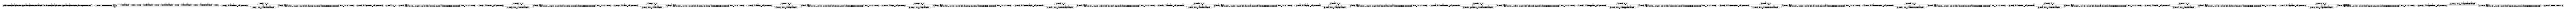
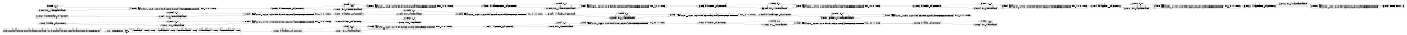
  digraph {
    rankdir=LR
    node [shape=record]
    n1 [label="{0\:\ 0x0000|MTH_ENTER_BLOCK\l|int r0 = (((((((((r4.user.hashCode() ^ 1000003) * 1000003) ^ r4.profile.hashCode()) * 1000003) ^ r4.coordinates.hashCode()) * 1000003) ^ r4.baseUrl.hashCode()) * 1000003) ^ r4.accessToken.hashCode()) * 1000003\lr3 = 0\l}"]
    n2 [label="{1\:\ 0x0033|if (r4.alternatives != null) goto L_0x0037\l}"]
    n3 [label="{2\:\ 0x0035|r2 = 0\l}"]
    n4 [label="{3\:\ 0x0037|int r2 = r4.alternatives.hashCode()\l}"]
    n5 [label="{4\:\ 0x003d|PHI: r2 \l  PHI: (r2v9 int) = (r2v86 int), (r2v87 int) binds: [B:3:0x0037, B:2:0x0035] A[DONT_GENERATE, DONT_INLINE]\l|int r0 = (r0 ^ r2) * 1000003\l}"]
    n6 [label="{5\:\ 0x0042|if (r4.geometries != null) goto L_0x0046\l}"]
    n7 [label="{6\:\ 0x0044|r2 = 0\l}"]
+   n8 [label="{7\:\ 0x0046|int r2 = r4.geometries.hashCode()\l}"]
    n9 [label="{8\:\ 0x004c|PHI: r2 \l  PHI: (r2v11 int) = (r2v83 int), (r2v84 int) binds: [B:7:0x0046, B:6:0x0044] A[DONT_GENERATE, DONT_INLINE]\l|int r0 = (r0 ^ r2) * 1000003\l}"]
    n10 [label="{9\:\ 0x0051|if (r4.overview != null) goto L_0x0055\l}"]
    n11 [label="{10\:\ 0x0053|r2 = 0\l}"]
    n12 [label="{11\:\ 0x0055|int r2 = r4.overview.hashCode()\l}"]
    n13 [label="{12\:\ 0x005b|PHI: r2 \l  PHI: (r2v13 int) = (r2v80 int), (r2v81 int) binds: [B:11:0x0055, B:10:0x0053] A[DONT_GENERATE, DONT_INLINE]\l|int r0 = (r0 ^ r2) * 1000003\l}"]
    n14 [label="{13\:\ 0x0060|if (r4.radius != null) goto L_0x0064\l}"]
    n15 [label="{14\:\ 0x0062|r2 = 0\l}"]
    n16 [label="{15\:\ 0x0064|int r2 = r4.radius.hashCode()\l}"]
-   n17 [label="{16\:\ 0x006a|PHI: r2 \l  PHI: (r2v15 int) = (r2v77 int), (r2v78 int) binds: [B:15:0x0064, B:14:0x0062] A[DONT_GENERATE, DONT_INLINE]\l|int r0 = (r0 ^ r2) * 1000003\l}"]
    n18 [label="{17\:\ 0x006f|if (r4.bearing != null) goto L_0x0073\l}"]
    n19 [label="{18\:\ 0x0071|r2 = 0\l}"]
    n20 [label="{19\:\ 0x0073|int r2 = r4.bearing.hashCode()\l}"]
    n21 [label="{20\:\ 0x0079|PHI: r2 \l  PHI: (r2v17 int) = (r2v74 int), (r2v75 int) binds: [B:19:0x0073, B:18:0x0071] A[DONT_GENERATE, DONT_INLINE]\l|int r0 = (r0 ^ r2) * 1000003\l}"]
    n22 [label="{21\:\ 0x007e|if (r4.steps != null) goto L_0x0082\l}"]
    n23 [label="{22\:\ 0x0080|r2 = 0\l}"]
    n24 [label="{23\:\ 0x0082|int r2 = r4.steps.hashCode()\l}"]
-   n25 [label="{24\:\ 0x0088|PHI: r2 \l  PHI: (r2v19 int) = (r2v71 int), (r2v72 int) binds: [B:23:0x0082, B:22:0x0080] A[DONT_GENERATE, DONT_INLINE]\l|int r0 = (r0 ^ r2) * 1000003\l}"]
    n26 [label="{25\:\ 0x008d|if (r4.continueStraight != null) goto L_0x0091\l}"]
    n27 [label="{26\:\ 0x008f|r2 = 0\l}"]
    n28 [label="{27\:\ 0x0091|int r2 = r4.continueStraight.hashCode()\l}"]
    n29 [label="{28\:\ 0x0097|PHI: r2 \l  PHI: (r2v21 int) = (r2v68 int), (r2v69 int) binds: [B:27:0x0091, B:26:0x008f] A[DONT_GENERATE, DONT_INLINE]\l|int r0 = (r0 ^ r2) * 1000003\l}"]
    n30 [label="{29\:\ 0x009c|if (r4.annotation != null) goto L_0x00a0\l}"]
    n31 [label="{30\:\ 0x009e|r2 = 0\l}"]
    n32 [label="{31\:\ 0x00a0|int r2 = r4.annotation.hashCode()\l}"]
    n33 [label="{32\:\ 0x00a6|PHI: r2 \l  PHI: (r2v23 int) = (r2v65 int), (r2v66 int) binds: [B:31:0x00a0, B:30:0x009e] A[DONT_GENERATE, DONT_INLINE]\l|int r0 = (r0 ^ r2) * 1000003\l}"]
    n34 [label="{33\:\ 0x00ab|if (r4.language != null) goto L_0x00af\l}"]
    n35 [label="{34\:\ 0x00ad|r2 = 0\l}"]
    n36 [label="{35\:\ 0x00af|int r2 = r4.language.hashCode()\l}"]
    n37 [label="{36\:\ 0x00b5|PHI: r2 \l  PHI: (r2v25 int) = (r2v62 int), (r2v63 int) binds: [B:35:0x00af, B:34:0x00ad] A[DONT_GENERATE, DONT_INLINE]\l|int r0 = (r0 ^ r2) * 1000003\l}"]
    n38 [label="{37\:\ 0x00ba|if (r4.roundaboutExits != null) goto L_0x00be\l}"]
    n39 [label="{38\:\ 0x00bc|r2 = 0\l}"]
    n40 [label="{39\:\ 0x00be|approaches r2 = r4.roundaboutExits.hashCode()\l}"]
    n41 [label="{40\:\ 0x00c4|PHI: r2 \l  PHI: (r2v27 int) = (r2v59 int), (r2v60 int) binds: [B:39:0x00be, B:38:0x00bc] A[DONT_GENERATE, DONT_INLINE]\l|int r0 = (r0 ^ r2) * 1000003\l}"]
-   n42 [label="{41\:\ 0x00c9|if (r4.clientAppName != null) goto L_0x00cd\l}"]
    n43 [label="{42\:\ 0x00cb|r2 = 0\l}"]
    n44 [label="{43\:\ 0x00cd|int r2 = r4.clientAppName.hashCode()\l}"]
    n45 [label="{44\:\ 0x00d3|PHI: r2 \l  PHI: (r2v29 int) = (r2v56 int), (r2v57 int) binds: [B:43:0x00cd, B:42:0x00cb] A[DONT_GENERATE, DONT_INLINE]\l|int r0 = (r0 ^ r2) * 1000003\l}"]
    n46 [label="{45\:\ 0x00d8|if (r4.voiceInstructions != null) goto L_0x00dc\l}"]
    n47 [label="{46\:\ 0x00da|r2 = 0\l}"]
    n48 [label="{47\:\ 0x00dc|int r2 = r4.voiceInstructions.hashCode()\l}"]
    n49 [label="{48\:\ 0x00e2|PHI: r2 \l  PHI: (r2v31 int) = (r2v53 int), (r2v54 int) binds: [B:47:0x00dc, B:46:0x00da] A[DONT_GENERATE, DONT_INLINE]\l|int r0 = (r0 ^ r2) * 1000003\l}"]
    n50 [label="{49\:\ 0x00e7|if (r4.bannerInstructions != null) goto L_0x00eb\l}"]
    n51 [label="{50\:\ 0x00e9|r2 = 0\l}"]
    n52 [label="{51\:\ 0x00eb|int r2 = r4.bannerInstructions.hashCode()\l}"]
    n53 [label="{52\:\ 0x00f1|PHI: r2 \l  PHI: (r2v33 int) = (r2v50 int), (r2v51 int) binds: [B:51:0x00eb, B:50:0x00e9] A[DONT_GENERATE, DONT_INLINE]\l|int r0 = (r0 ^ r2) * 1000003\l}"]
    n54 [label="{53\:\ 0x00f6|if (r4.voiceUnits != null) goto L_0x00fa\l}"]
    n55 [label="{54\:\ 0x00f8|r9 = 0\l}"]
    n56 [label="{55\:\ 0x00fa|int r2 = r4.voiceUnits.hashCode()\l}"]
    n57 [label="{56\:\ 0x0100|PHI: r2 \l  PHI: (r2v35 int) = (r2v47 int), (r2v48 int) binds: [B:55:0x00fa, B:54:0x00f8] A[DONT_GENERATE, DONT_INLINE]\l|int r0 = (r0 ^ r2) * 1000003\l}"]
    n58 [label="{57\:\ 0x0105|if (r4.exclude != null) goto L_0x0109\l}"]
    n59 [label="{58\:\ 0x0107|r2 = 0\l}"]
    n60 [label="{59\:\ 0x0109|int r2 = r4.exclude.hashCode()\l}"]
    n61 [label="{60\:\ 0x010f|PHI: r2 \l  PHI: (r2v37 int) = (r2v44 int), (r2v45 int) binds: [B:59:0x0109, B:58:0x0107] A[DONT_GENERATE, DONT_INLINE]\l|int r0 = (r0 ^ r2) * 1000003\l}"]
    n62 [label="{61\:\ 0x0114|if (r4.approaches != null) goto L_0x0118\l}"]
    n63 [label="{62\:\ 0x0116|r2 = 0\l}"]
    n64 [label="{63\:\ 0x0118|int r2 = r4.approaches.hashCode()\l}"]
-   n65 [label="{64\:\ 0x011e|GENERATE: r2 \l  PHI: (r2v39 int) = (r2v41 int), (r2v42 int) binds: [B:63:0x0118, B:62:0x0116] A[DONT_GENERATE, DONT_INLINE]\l|int r0 = (r0 ^ r2) * 1000003\l}"]
+   n65 [label="{64\:\ 0x011e|PHI: r2 \l  PHI: (r2v39 int) = (r2v41 int), (r2v42 int) binds: [B:63:0x0118, B:62:0x0116] A[DONT_GENERATE, DONT_INLINE]\l|int r0 = (r0 ^ r2) * 1000003\l}"]
    n66 [label="{65\:\ 0x0123|if (r4.waypointNames != null) goto L_0x0126\l}"]
    n67 [label="{66\:\ 0x0126|int r3 = r4.waypointNames.hashCode()\l}"]
    n68 [label="{67\:\ 0x012c|PHI: r3 \l  PHI: (r3v1 int) = (r3v0 int), (r3v2 int) binds: [B:65:0x0123, B:66:0x0126] A[DONT_GENERATE, DONT_INLINE]\l}"]
    n69 [label="{68\:\ 0x012d|RETURN\l|return r0 ^ r3\l}"]
    n70 [label="{public int com.mapbox.api.directions.v5.AutoValue_MapboxDirections.hashCode((r4v0 'this' com.mapbox.api.directions.v5.AutoValue_MapboxDirections A[IMMUTABLE_TYPE, THIS])) }"]
    n1 -> n2
    n2 -> n3 [style=dashed]
    n2 -> n4
    n3 -> n5
    n4 -> n5
    n5 -> n6
    n6 -> n7 [style=dashed]
+   n6 -> n8
    n7 -> n9
+   n8 -> n9
    n9 -> n10
    n10 -> n11 [style=dashed]
    n10 -> n12
    n11 -> n13
    n12 -> n13
    n13 -> n14
    n14 -> n15 [style=dashed]
    n14 -> n16
-   n15 -> n17
-   n16 -> n17
-   n17 -> n18
    n18 -> n19 [style=dashed]
    n18 -> n20
    n19 -> n21
    n20 -> n21
    n21 -> n22
    n22 -> n23 [style=dashed]
    n22 -> n24
-   n23 -> n25
-   n24 -> n25
-   n25 -> n26
    n26 -> n27 [style=dashed]
    n26 -> n28
    n27 -> n29
    n28 -> n29
    n29 -> n30
    n30 -> n31 [style=dashed]
    n30 -> n32
    n31 -> n33
    n32 -> n33
    n33 -> n34
    n34 -> n35 [style=dashed]
    n34 -> n36
    n35 -> n37
    n36 -> n37
    n37 -> n38
    n38 -> n39 [style=dashed]
    n38 -> n40
    n39 -> n41
    n40 -> n41
-   n41 -> n42
-   n42 -> n43 [style=dashed]
-   n42 -> n44
    n43 -> n45
    n44 -> n45
    n45 -> n46
    n46 -> n47 [style=dashed]
    n46 -> n48
    n47 -> n49
    n48 -> n49
    n49 -> n50
    n50 -> n51 [style=dashed]
    n50 -> n52
    n51 -> n53
    n52 -> n53
    n53 -> n54
    n54 -> n55 [style=dashed]
    n54 -> n56
    n55 -> n57
    n56 -> n57
    n57 -> n58
    n58 -> n59 [style=dashed]
    n58 -> n60
    n59 -> n61
    n60 -> n61
    n61 -> n62
    n62 -> n63 [style=dashed]
    n62 -> n64
    n63 -> n65
    n64 -> n65
    n65 -> n66
    n66 -> n67
    n66 -> n68 [style=dashed]
    n67 -> n68
    n68 -> n69
    n70 -> n1
  }
